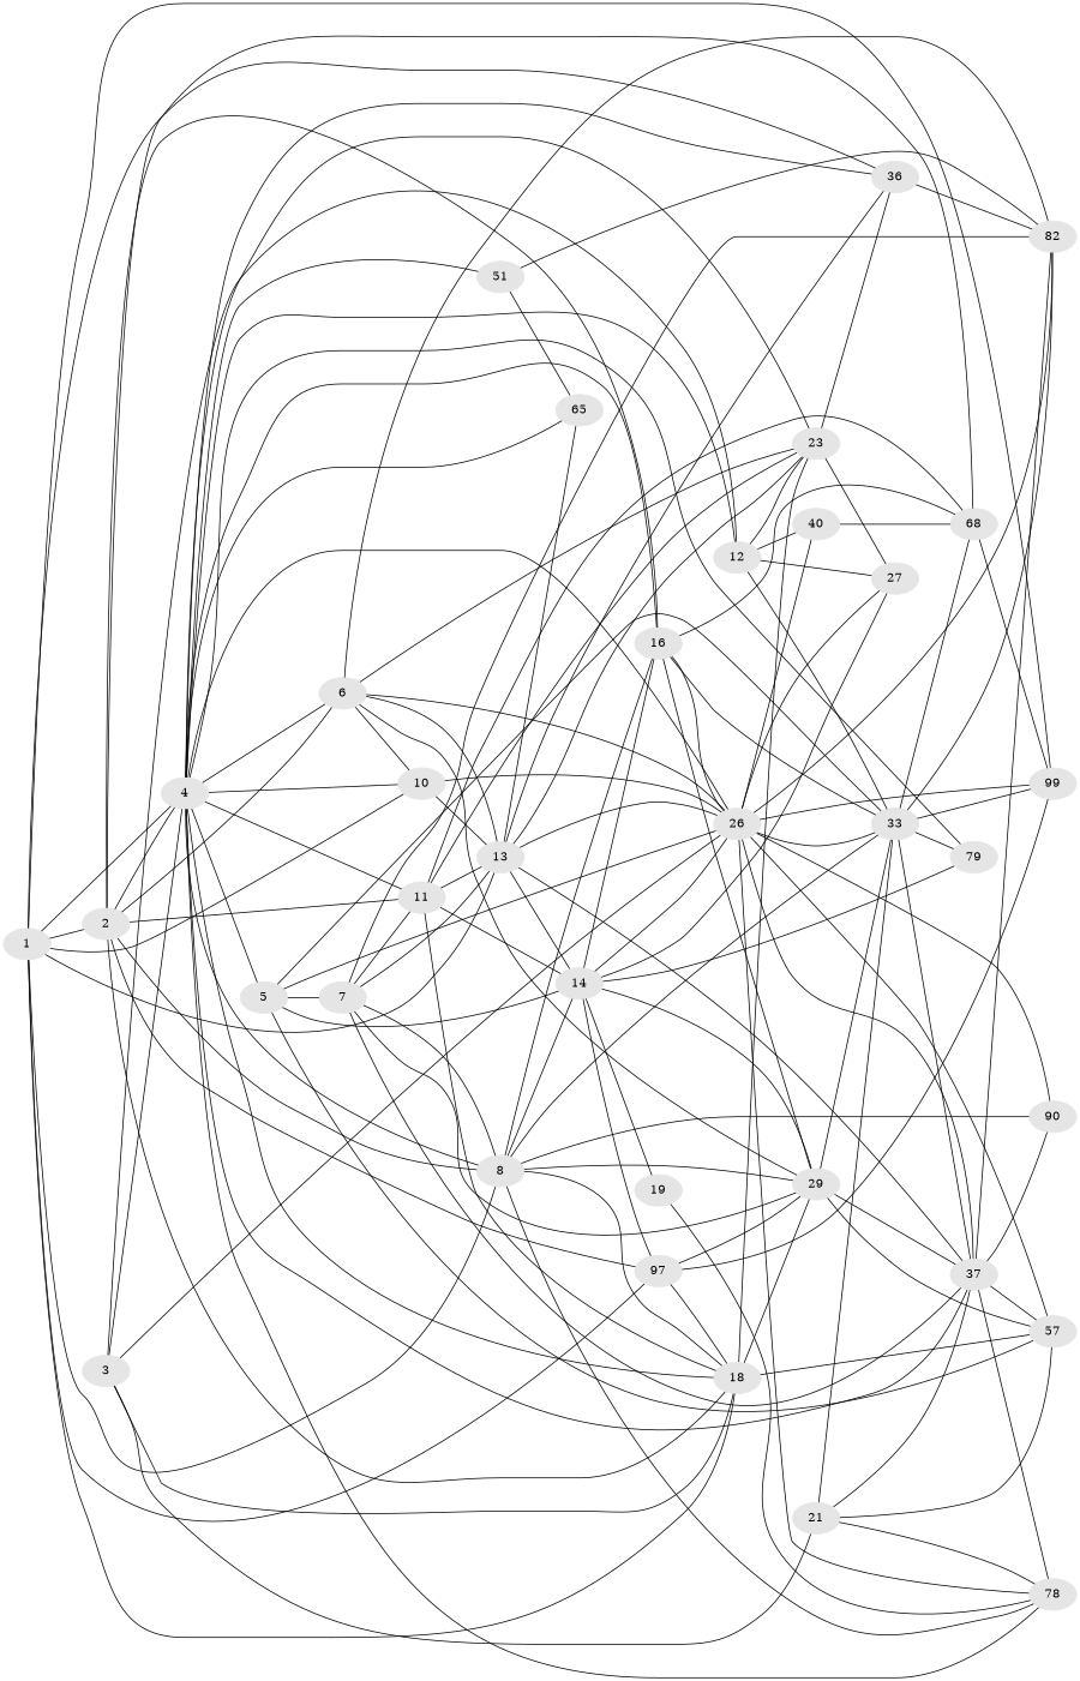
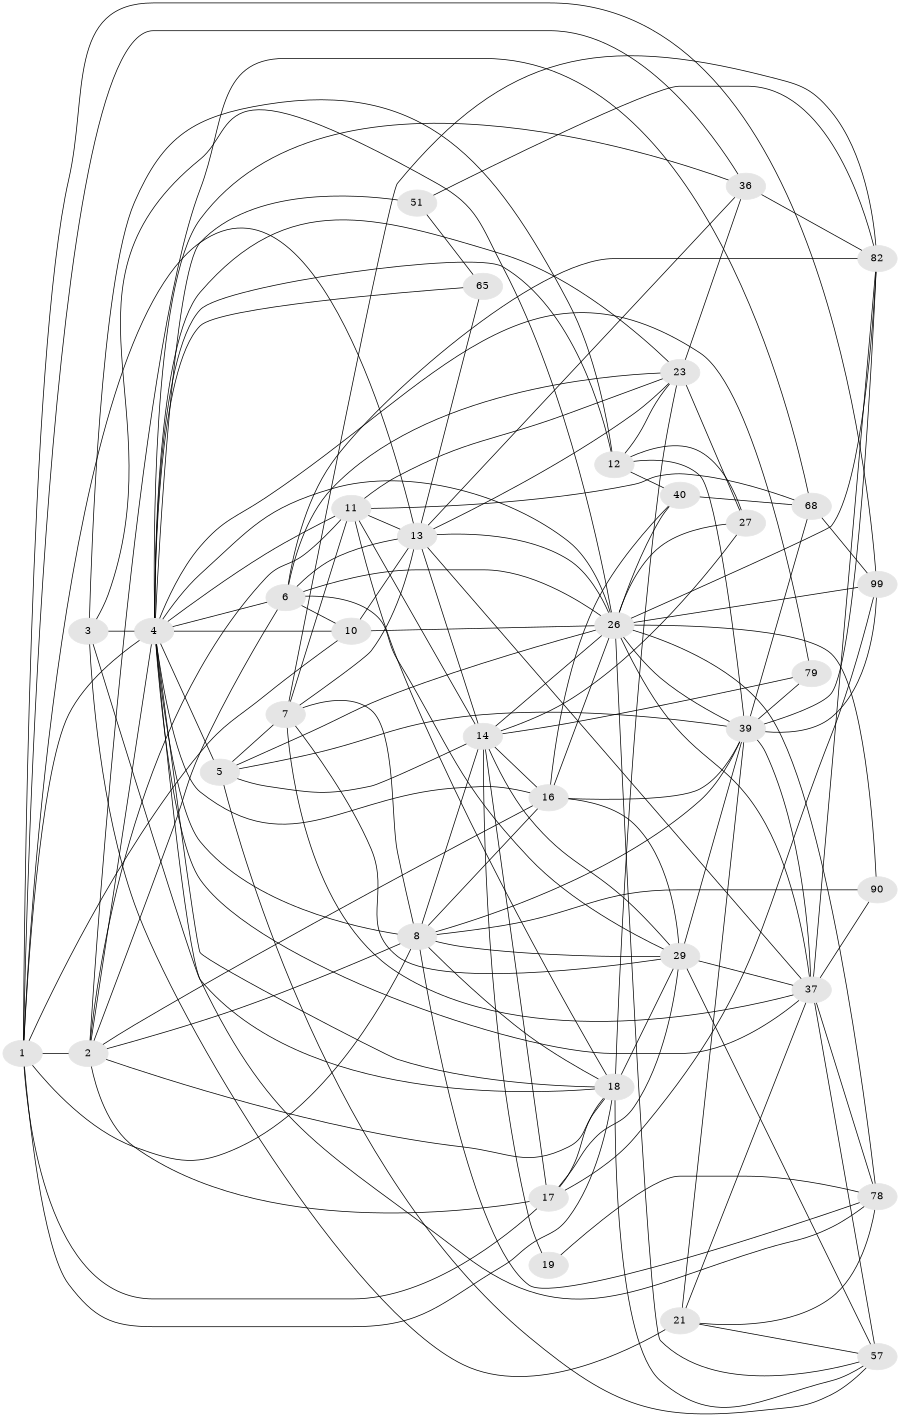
  graph {
    rankdir=LR
    node [color=gray90 style=filled]
    1 [super="+32"]
    2 [super="+38+96+30"]
    4 [super="+31+55+20+43+97+69"]
    8 [super="+83+15+9"]
    10 [super="+28+108"]
    13 [super="+58+100"]
-   17 [super="+59" label=97]
+   17 [super="+59"]
    18 [super="+25+71+64"]
    36 [super="+89+49"]
    99 [super="+102"]
    6 [super="+72+61"]
    11 [super="+106+80"]
    16 [super="+107"]
    68 [super="+70"]
    12 [super="+50"]
    26 [super="+35+101+76"]
    5 [super="+22+109"]
    23 [super="+63+88"]
    37 [super="+48+62"]
    n20 [label=79]
    51
    65 [super="+113"]
    78 [super="+86"]
    14 [super="+79+42"]
-   33 [super="+67+53+60+34"]
+   33 [super="+67+53+60+34" label=39]
    29 [super="+56+84+105"]
    90
    57 [super="+74"]
    82 [super="+91+93"]
    3 [super="+54"]
    21 [super="+104+103"]
    27 [super="+52"]
    40
    7 [super="+24+73+47"]
    19
    1 -- 2 [weight=3]
    1 -- 4
    1 -- 8
    1 -- 10
    1 -- 13
    1 -- 17
    1 -- 18 [weight=2]
    1 -- 36
    1 -- 99
    2 -- 4
    2 -- 8 [weight=2]
    2 -- 17 [weight=2]
    2 -- 18 [weight=2]
    2 -- 6
    2 -- 11
    2 -- 16
    2 -- 68
    4 -- 8 [weight=2]
    4 -- 10
    4 -- 18
    4 -- 36 [weight=2]
    4 -- 6
    4 -- 11
    4 -- 16
    4 -- 12
    4 -- 26
    4 -- 5
    4 -- 23 [weight=2]
    4 -- 37 [weight=3]
    4 -- n20
    4 -- 51
    4 -- 65
    4 -- 78
    8 -- 18
    8 -- 16
    8 -- 78
    8 -- 14
    8 -- 33
    8 -- 29
    8 -- 90
    10 -- 13
    10 -- 26 [weight=3]
    13 -- 36
    13 -- 26
    13 -- 23
    13 -- 37
    13 -- 65
    13 -- 14
    17 -- 18
    17 -- 99
    17 -- 29
    18 -- 23
    18 -- 29
    18 -- 57
    36 -- 82
    6 -- 10
    6 -- 13
    6 -- 26 [weight=2]
    6 -- 23
    6 -- 29
    6 -- 82 [weight=2]
    11 -- 13
    11 -- 18
    11 -- 68
    11 -- 23
    11 -- 14
-   16 -- 68
+   16 -- 40
    16 -- 26
    16 -- 33
    16 -- 29
    68 -- 99
    12 -- 23
    12 -- 33
    12 -- 27
    12 -- 40
    26 -- 99
    26 -- 37 [weight=2]
    26 -- 78
    26 -- 33
    26 -- 90
    26 -- 57
    26 -- 82
    26 -- 27
    26 -- 40
    5 -- 26
    5 -- 14
    5 -- 33
    5 -- 57
    5 -- 7
    23 -- 36
    23 -- 27
    37 -- 78
    37 -- 90
    37 -- 57
    37 -- 82
    51 -- 65
    51 -- 82
    14 -- 17
    14 -- 16
    14 -- 26
    14 -- n20
    14 -- 29
    14 -- 27
    14 -- 19
    33 -- 99
    33 -- 68 [weight=2]
    33 -- 37
    33 -- n20
    33 -- 82 [weight=2]
    29 -- 37
    29 -- 33
    29 -- 57
    3 -- 4
    3 -- 18
    3 -- 12
    3 -- 26
    3 -- 21
    21 -- 37
    21 -- 78
    21 -- 33
    21 -- 57
    40 -- 68
    7 -- 8
    7 -- 13
    7 -- 11
    7 -- 37
    7 -- 29
    7 -- 82
    19 -- 78
  }
